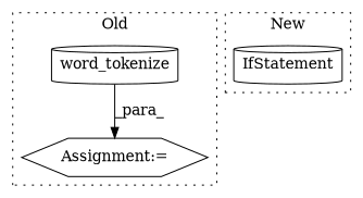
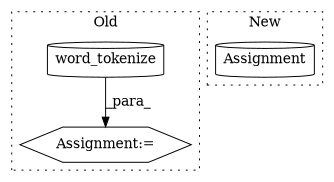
  digraph {
    node [shape=cylinder]
    n1 [a=32 l="14,1" label=word_tokenize s="2302,2325"]
    n2 [a=7 l=1 label="Assignment:=" s=2296 shape=hexagon]
-   n3 [a=25 l="4,2" label=IfStatement s="2284,2301"]
+   n3 [a=25 l="4,2" label=Assignment s="2284,2301"]
    subgraph cluster_1 {
      label=Old
      style=dotted
      n1
      n2
    }
    subgraph cluster_2 {
      label=New
      style=dotted
      n3
    }
    n1 -> n2 [label=_para_]
  }
